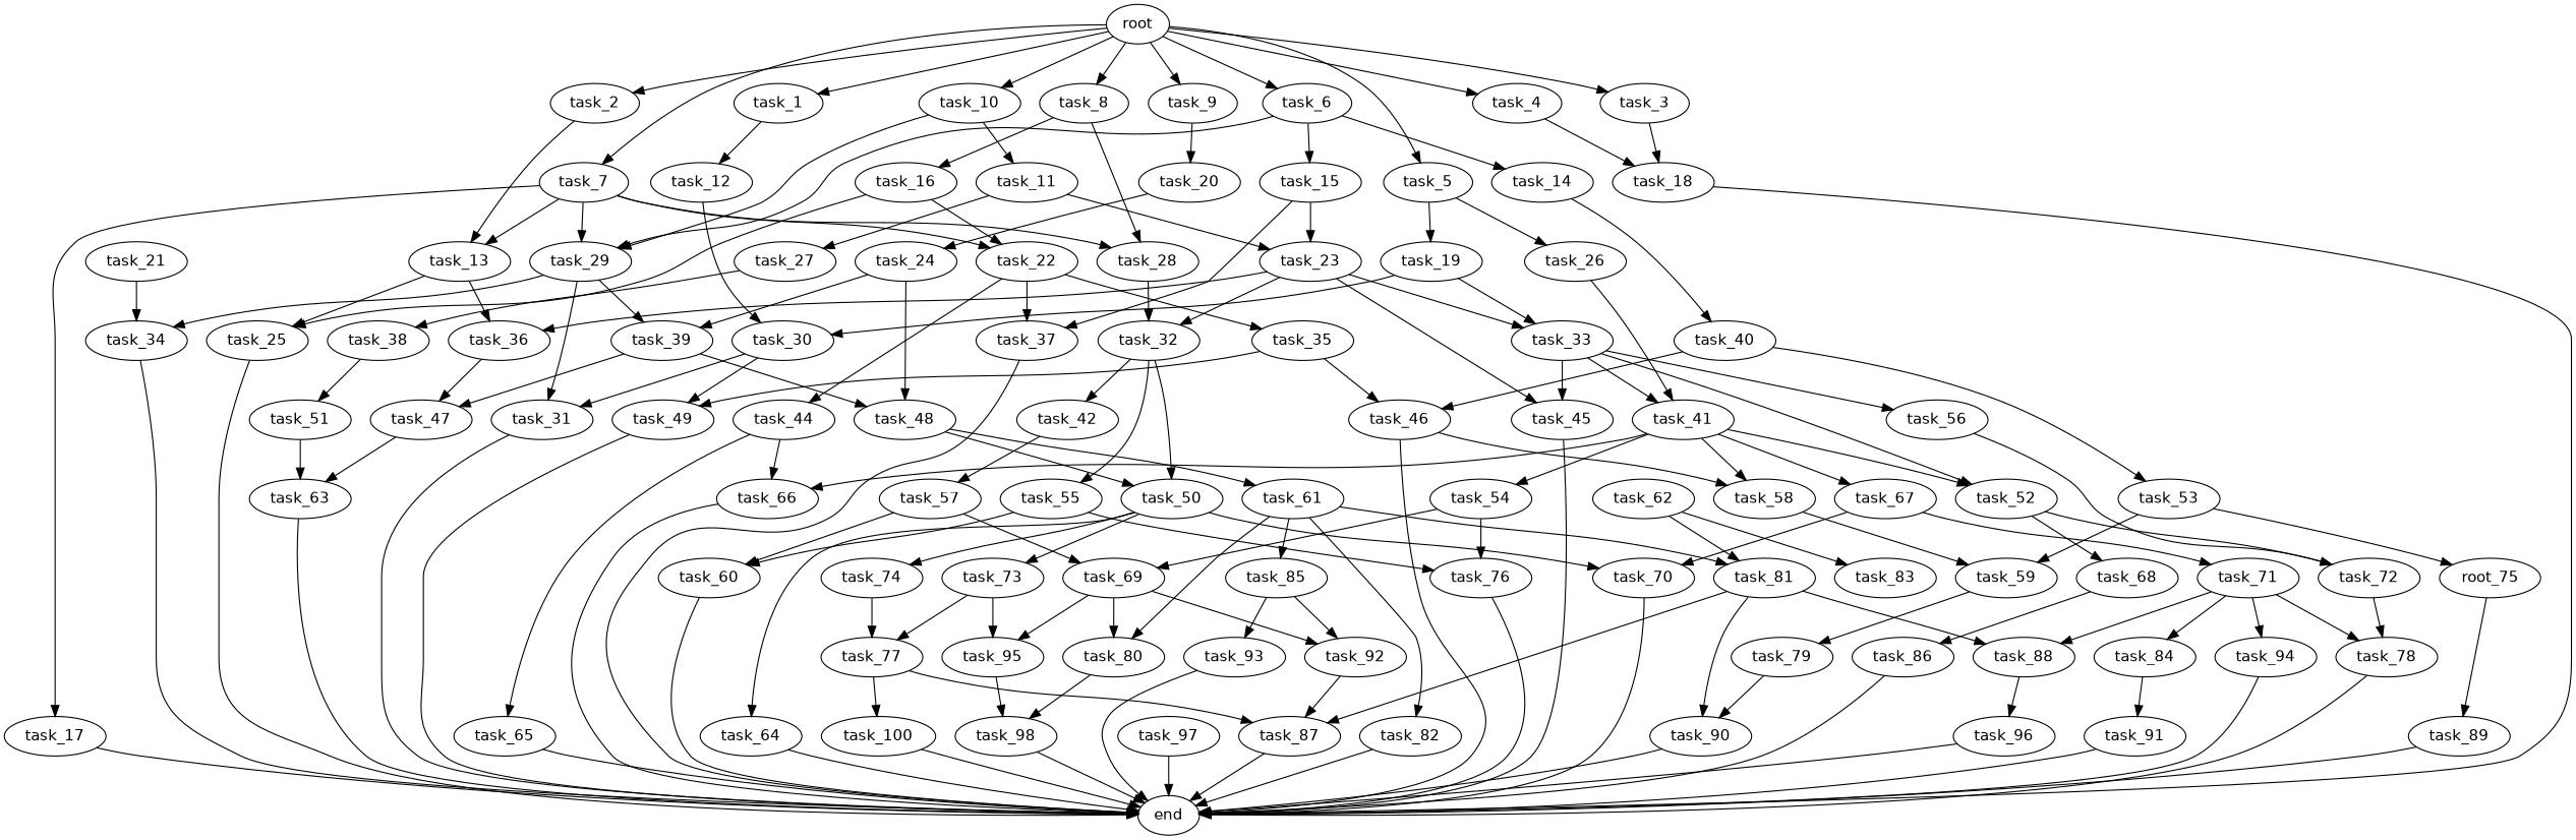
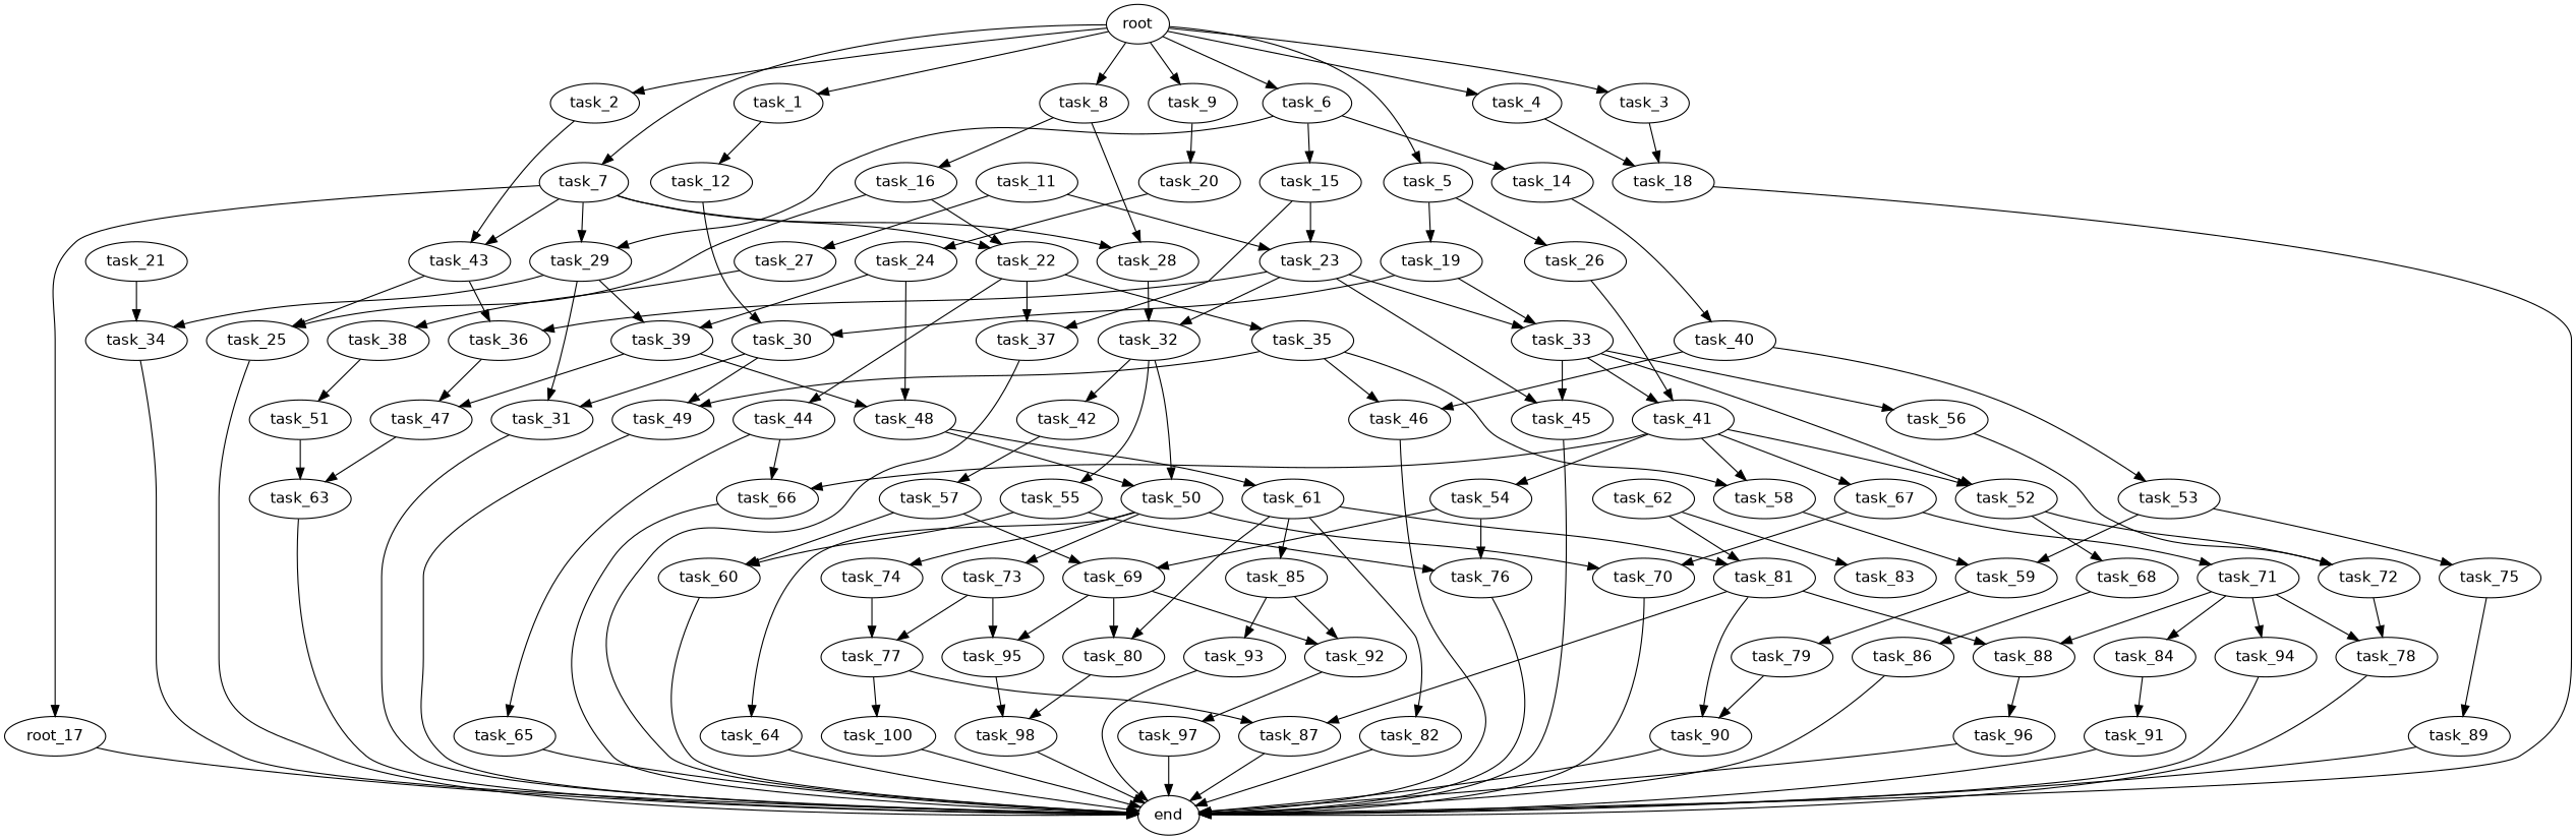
  digraph {
    fontname="DejaVu Sans"
    node [fontname="DejaVu Sans"]
    edge [fontname="DejaVu Sans"]
-   task_75 [label=root_75]
+   task_75
    task_89
    end
    task_100
    task_92
    task_97
    task_19
    task_33
    task_30
    task_56
    task_52
    task_45
    task_41
    task_31
    task_49
    task_68
    task_86
    task_71
    task_88
    task_84
    task_94
    task_78
    task_96
    task_91
    task_60
    task_73
    task_95
    task_77
    task_98
    task_87
    task_50
    task_74
    task_64
    task_70
-   task_10
    task_11
    task_29
    task_27
    task_23
    task_34
    task_39
    task_12
    task_79
    task_90
    task_37
    task_61
    task_81
    task_85
    task_82
    task_80
    task_93
    task_42
    task_57
    task_69
    task_51
    task_63
    root
    task_7
    task_2
    task_5
    task_8
    task_9
    task_1
    task_6
    task_4
    task_3
    task_22
    task_28
-   task_13
-   task_17
+   task_13 [label=task_43]
+   task_17 [label=root_17]
    task_26
    task_16
    task_20
    task_15
    task_14
    task_18
    task_72
    task_44
    task_35
    task_65
    task_66
    task_46
    task_58
    task_32
    task_55
    task_76
    task_25
    task_36
    task_47
    task_54
    task_67
    task_38
    task_21
    task_48
    task_62
    task_83
    task_24
    task_59
    task_40
    task_53
    task_75 -> task_89
    task_89 -> end
    task_100 -> end
-   task_92 -> task_87
+   task_92 -> task_97
    task_97 -> end
    task_19 -> task_33
    task_19 -> task_30
    task_33 -> task_56
    task_33 -> task_52
    task_33 -> task_45
    task_33 -> task_41
    task_30 -> task_31
    task_30 -> task_49
    task_56 -> task_72
    task_52 -> task_68
    task_52 -> task_72
    task_45 -> end
    task_41 -> task_52
    task_41 -> task_66
    task_41 -> task_58
    task_41 -> task_54
    task_41 -> task_67
    task_31 -> end
    task_49 -> end
    task_68 -> task_86
    task_86 -> end
    task_71 -> task_88
    task_71 -> task_84
    task_71 -> task_94
    task_71 -> task_78
    task_88 -> task_96
    task_84 -> task_91
    task_94 -> end
    task_78 -> end
    task_96 -> end
    task_91 -> end
    task_60 -> end
    task_73 -> task_95
    task_73 -> task_77
    task_95 -> task_98
    task_77 -> task_100
    task_77 -> task_87
    task_98 -> end
    task_87 -> end
    task_50 -> task_73
    task_50 -> task_74
    task_50 -> task_64
    task_50 -> task_70
    task_74 -> task_77
    task_64 -> end
    task_70 -> end
-   task_10 -> task_11
-   task_10 -> task_29
    task_11 -> task_27
    task_11 -> task_23
    task_29 -> task_31
    task_29 -> task_34
    task_29 -> task_39
    task_27 -> task_38
    task_23 -> task_33
    task_23 -> task_45
    task_23 -> task_32
    task_23 -> task_36
    task_34 -> end
    task_39 -> task_47
    task_39 -> task_48
    task_12 -> task_30
    task_79 -> task_90
    task_90 -> end
    task_37 -> end
    task_61 -> task_81
    task_61 -> task_85
    task_61 -> task_82
    task_61 -> task_80
    task_81 -> task_88
    task_81 -> task_87
    task_81 -> task_90
    task_85 -> task_92
    task_85 -> task_93
    task_82 -> end
    task_80 -> task_98
    task_93 -> end
    task_42 -> task_57
    task_57 -> task_60
    task_57 -> task_69
    task_69 -> task_92
    task_69 -> task_95
    task_69 -> task_80
    task_51 -> task_63
    task_63 -> end
-   root -> task_10
    root -> task_7
    root -> task_2
    root -> task_5
    root -> task_8
    root -> task_9
    root -> task_1
    root -> task_6
    root -> task_4
    root -> task_3
    task_7 -> task_29
    task_7 -> task_22
    task_7 -> task_28
    task_7 -> task_13
    task_7 -> task_17
    task_2 -> task_13
    task_5 -> task_19
    task_5 -> task_26
    task_8 -> task_28
    task_8 -> task_16
    task_9 -> task_20
    task_1 -> task_12
    task_6 -> task_29
    task_6 -> task_15
    task_6 -> task_14
    task_4 -> task_18
    task_3 -> task_18
    task_22 -> task_37
    task_22 -> task_44
    task_22 -> task_35
    task_28 -> task_32
    task_13 -> task_25
    task_13 -> task_36
    task_17 -> end
    task_26 -> task_41
    task_16 -> task_22
    task_16 -> task_25
    task_20 -> task_24
    task_15 -> task_23
    task_15 -> task_37
    task_14 -> task_40
    task_18 -> end
    task_72 -> task_78
    task_44 -> task_65
    task_44 -> task_66
    task_35 -> task_49
    task_35 -> task_46
-   task_46 -> task_58
+   task_35 -> task_58
    task_65 -> end
    task_66 -> end
    task_46 -> end
    task_58 -> task_59
    task_32 -> task_50
    task_32 -> task_42
    task_32 -> task_55
    task_55 -> task_60
    task_55 -> task_76
    task_76 -> end
    task_25 -> end
    task_36 -> task_47
    task_47 -> task_63
    task_54 -> task_69
    task_54 -> task_76
    task_67 -> task_71
    task_67 -> task_70
    task_38 -> task_51
    task_21 -> task_34
    task_48 -> task_50
    task_48 -> task_61
    task_62 -> task_81
    task_62 -> task_83
    task_24 -> task_39
    task_24 -> task_48
    task_59 -> task_79
    task_40 -> task_46
    task_40 -> task_53
    task_53 -> task_75
    task_53 -> task_59
  }
